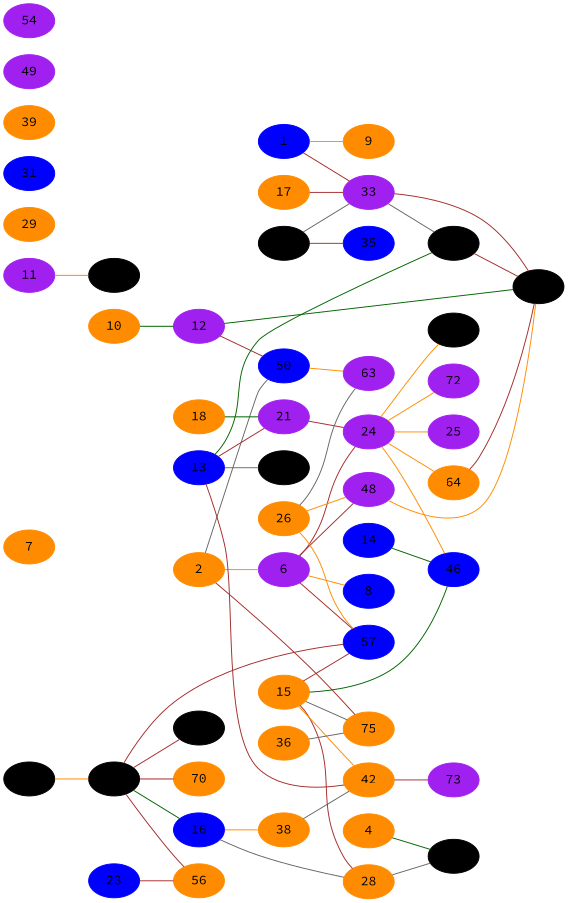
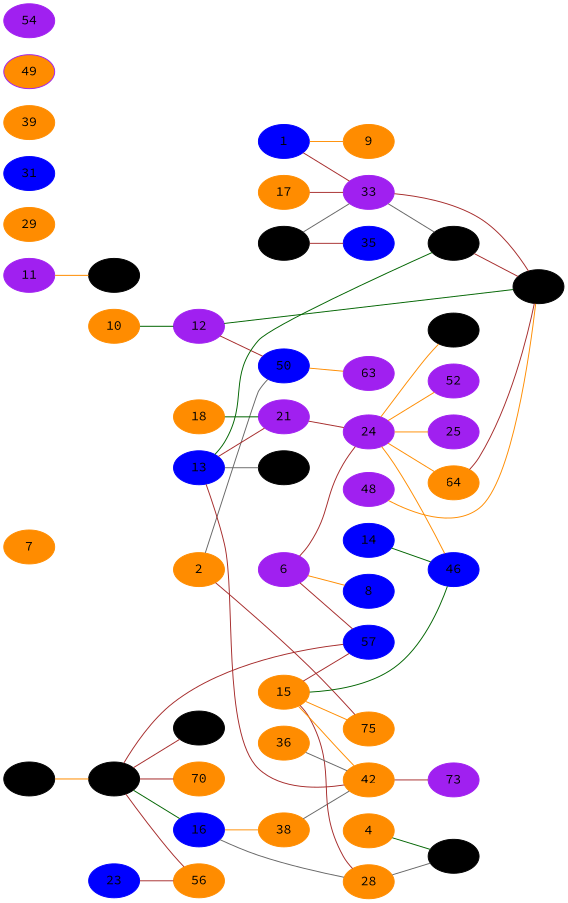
  graph {
    fontname="Source Code Pro"
    rankdir=LR
    node [color=darkorange fontname="Source Code Pro" style=filled]
    edge [color=brown fontname="Source Code Pro"]
    9 [super="+65"]
    1 [color=blue]
    33 [color=purple super="+34"]
    69 [color=black super="+77"]
    60 [color=black]
    2 [super="+52"]
    6 [color=purple super="+74"]
    50 [color=blue super="+61"]
    75
    57 [color=blue super="+78"]
    8 [color=blue]
    48 [color=purple]
    24 [color=purple super="+44"]
    n14 [color=purple label=63]
    5 [color=black super="+20"]
    16 [color=blue super="+62"]
    43 [color=black super="+67"]
    56
    70
    3 [color=black]
    40 [color=black super="+41"]
    4
    38
    28 [super="+45"]
    42 [super="+58"]
    7 [super="+37"]
    12 [color=purple super="+59"]
    10
    11 [color=purple super="+71"]
    27 [color=black]
    13 [color=blue super="+30"]
    21 [color=purple super="+55"]
    53 [color=black super="+76"]
    73 [color=purple]
    14 [color=blue super="+63"]
    46 [color=blue]
    15 [super="+19"]
    17
    18
    25 [color=purple]
    47 [color=black]
    64
-   72 [color=purple]
+   72 [color=purple label=52]
    22 [color=black]
    35 [color=blue super="+68"]
    23 [color=blue super="+32"]
-   26 [super="+51"]
    29
    31 [color=blue]
    36
    39
-   49 [color=purple]
+   49 [color=purple fillcolor=darkorange]
    54 [color=purple]
    1 -- 9 [color=darkorange]
    1 -- 33
    33 -- 69
    33 -- 60 [color=gray40]
    60 -- 69
-   2 -- 6 [color=darkorange]
    2 -- 50 [color=gray40]
    2 -- 75
    6 -- 57
    6 -- 8 [color=darkorange]
-   6 -- 48
    6 -- 24
    50 -- n14 [color=darkorange]
    48 -- 69 [color=darkorange]
    24 -- 46 [color=darkorange]
    24 -- 25 [color=darkorange]
    24 -- 47 [color=darkorange]
    24 -- 64 [color=darkorange]
    24 -- 72 [color=darkorange]
    5 -- 57
    5 -- 16 [color=darkgreen]
    5 -- 43
    5 -- 56
    5 -- 70
    16 -- 38 [color=darkorange]
    16 -- 28 [color=gray40]
    3 -- 5 [color=darkorange]
    4 -- 40 [color=darkgreen]
    38 -- 42 [color=gray40]
    28 -- 40 [color=gray40]
    42 -- 73
    12 -- 69 [color=darkgreen]
    12 -- 50
    10 -- 12 [color=darkgreen]
    11 -- 27 [color=darkorange]
    13 -- 60 [color=darkgreen]
    13 -- 42
    13 -- 21
    13 -- 53 [color=gray40]
    21 -- 24
    14 -- 46 [color=darkgreen]
-   15 -- 75 [color=gray40]
+   15 -- 75 [color=darkorange]
    15 -- 57
    15 -- 28
    15 -- 42 [color=darkorange]
    15 -- 46 [color=darkgreen]
    17 -- 33
    18 -- 21 [color=darkgreen]
    64 -- 69
    22 -- 33 [color=gray40]
    22 -- 35
    23 -- 56
-   26 -- 57 [color=darkorange]
-   26 -- 48 [color=darkorange]
-   26 -- n14 [color=gray40]
-   36 -- 75 [color=gray40]
+   36 -- 42 [color=gray40]
  }
